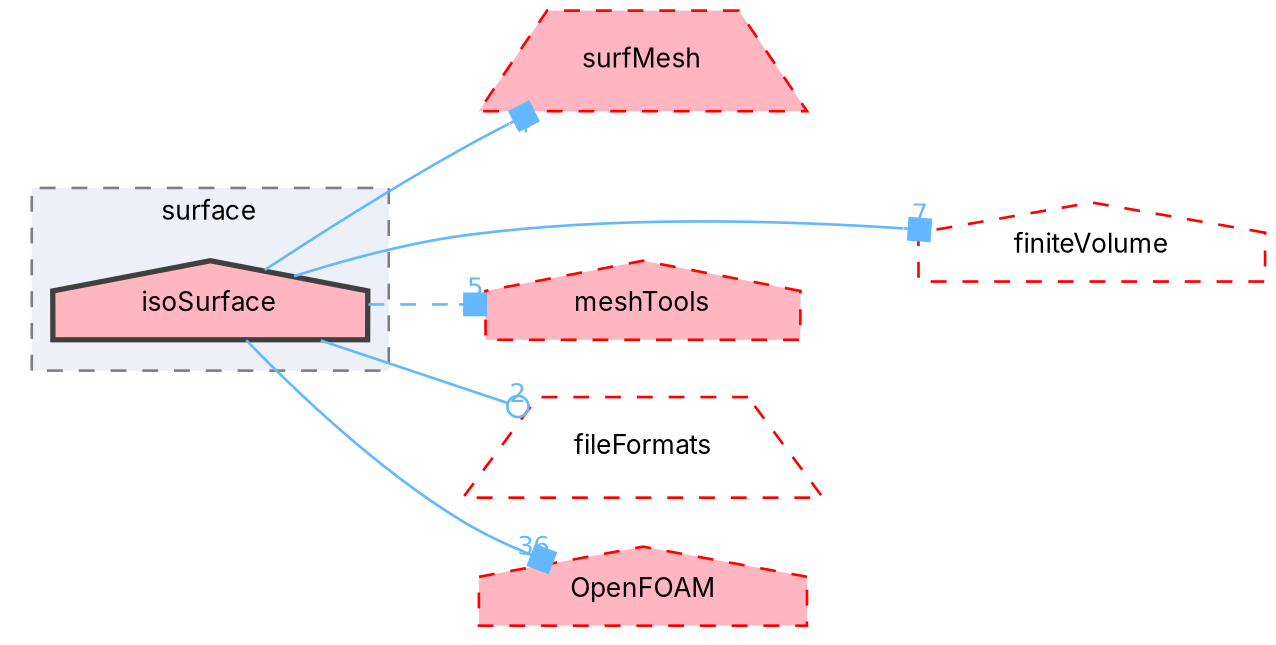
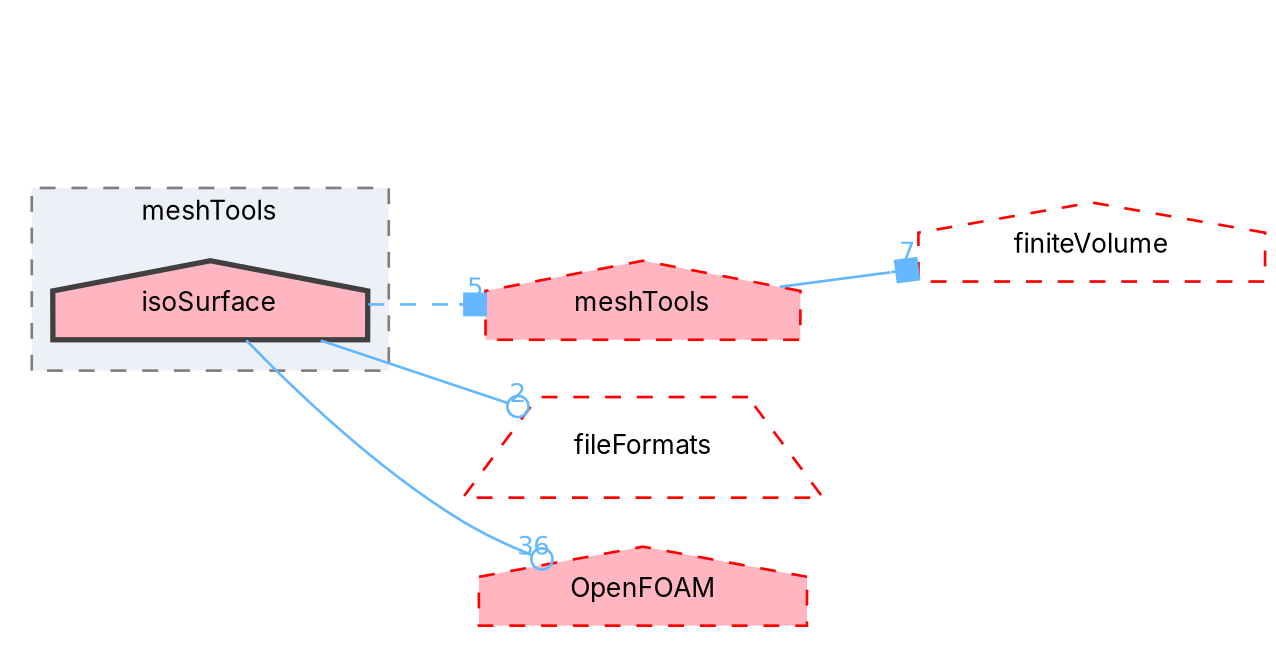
  digraph {
    compound=true
    fontname=Inter
    rankdir=LR
    node [color=red fillcolor=lightpink fontname=Inter fontsize=10 shape=house style="filled,dashed"]
    edge [arrowhead=box color=steelblue1 fontcolor=steelblue1 fontname=Inter fontsize=10 labeldistance=1.5 labelfontname=Helvetica labelfontsize=10 style=solid]
    n1 [color=grey25 height=0.2 label=isoSurface style="filled,bold" width=0.4]
-   n2 [height=0.2 label=surfMesh shape=trapezium width=0.4]
    n3 [fillcolor=white height=0.2 label=finiteVolume width=0.4]
    n4 [height=0.2 label=meshTools width=0.4]
    n5 [fillcolor=white height=0.2 label=fileFormats shape=trapezium width=0.4]
    n6 [height=0.2 label=OpenFOAM width=0.4]
    subgraph cluster_1 {
      bgcolor="#edf0f7"
      fontsize=10
-     label=surface
+     label=meshTools
      pencolor=grey50
      style="filled,dashed"
      n1
    }
-   n1 -> n2 [headlabel=4]
-   n1 -> n3 [headlabel=7]
+   n4 -> n3 [headlabel=7]
    n1 -> n4 [headlabel=5 style=dashed]
    n1 -> n5 [arrowhead=odot headlabel=2]
-   n1 -> n6 [headlabel=36]
+   n1 -> n6 [arrowhead=odot headlabel=36]
  }
